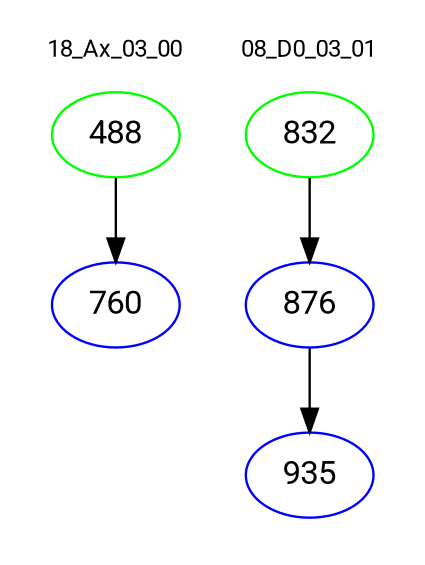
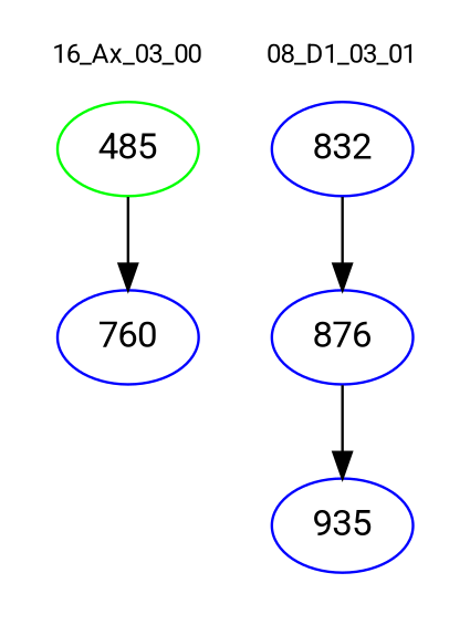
  digraph {
    fontname=Roboto
    node [color=blue fontname=Roboto]
    edge [color=black fontname=Roboto]
-   n1 [color=green label=488]
+   n1 [color=green label=485]
    n2 [label=760]
-   n3 [color=green label=832]
+   n3 [label=832]
    n4 [label=876]
    n5 [label=935]
    subgraph cluster_1 {
      color=white
      fontsize=10
-     label="18_Ax_03_00"
+     label="16_Ax_03_00"
      n1
      n2
    }
    subgraph cluster_2 {
      color=white
      fontsize=10
-     label="08_D0_03_01"
+     label="08_D1_03_01"
      n3
      n4
      n5
    }
    n1 -> n2
    n3 -> n4
    n4 -> n5
  }
